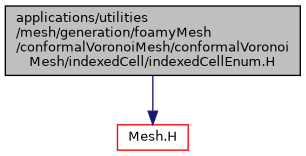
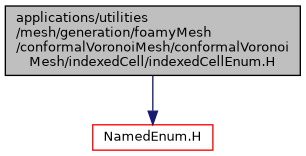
  digraph {
    node [fontname=Helvetica fontsize=10 shape=record]
    n1 [color=black fillcolor=grey75 fontcolor=black height=0.2 label="applications/utilities\l/mesh/generation/foamyMesh\l/conformalVoronoiMesh/conformalVoronoi\lMesh/indexedCell/indexedCellEnum.H" style=filled width=0.4]
-   n2 [color=red height=0.2 label="Mesh.H" width=0.4]
+   n2 [color=red height=0.2 label="NamedEnum.H" width=0.4]
    n1 -> n2 [color=midnightblue fontname=Helvetica fontsize=10 labelfontname=Helvetica labelfontsize=10 style=solid]
  }
